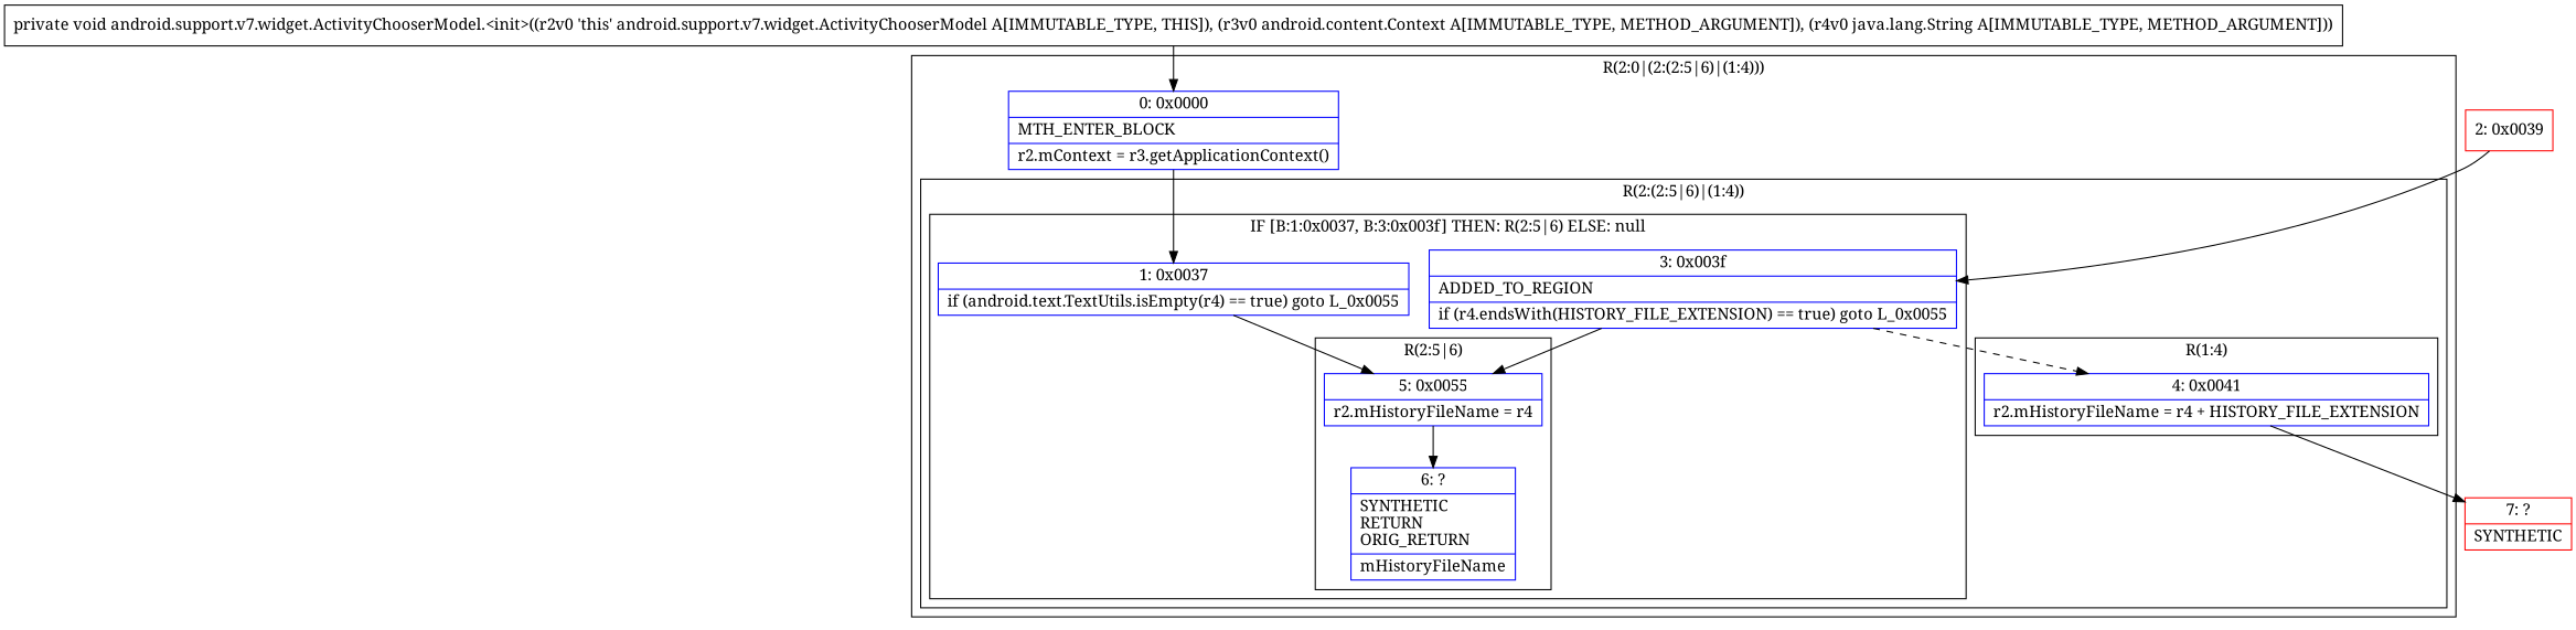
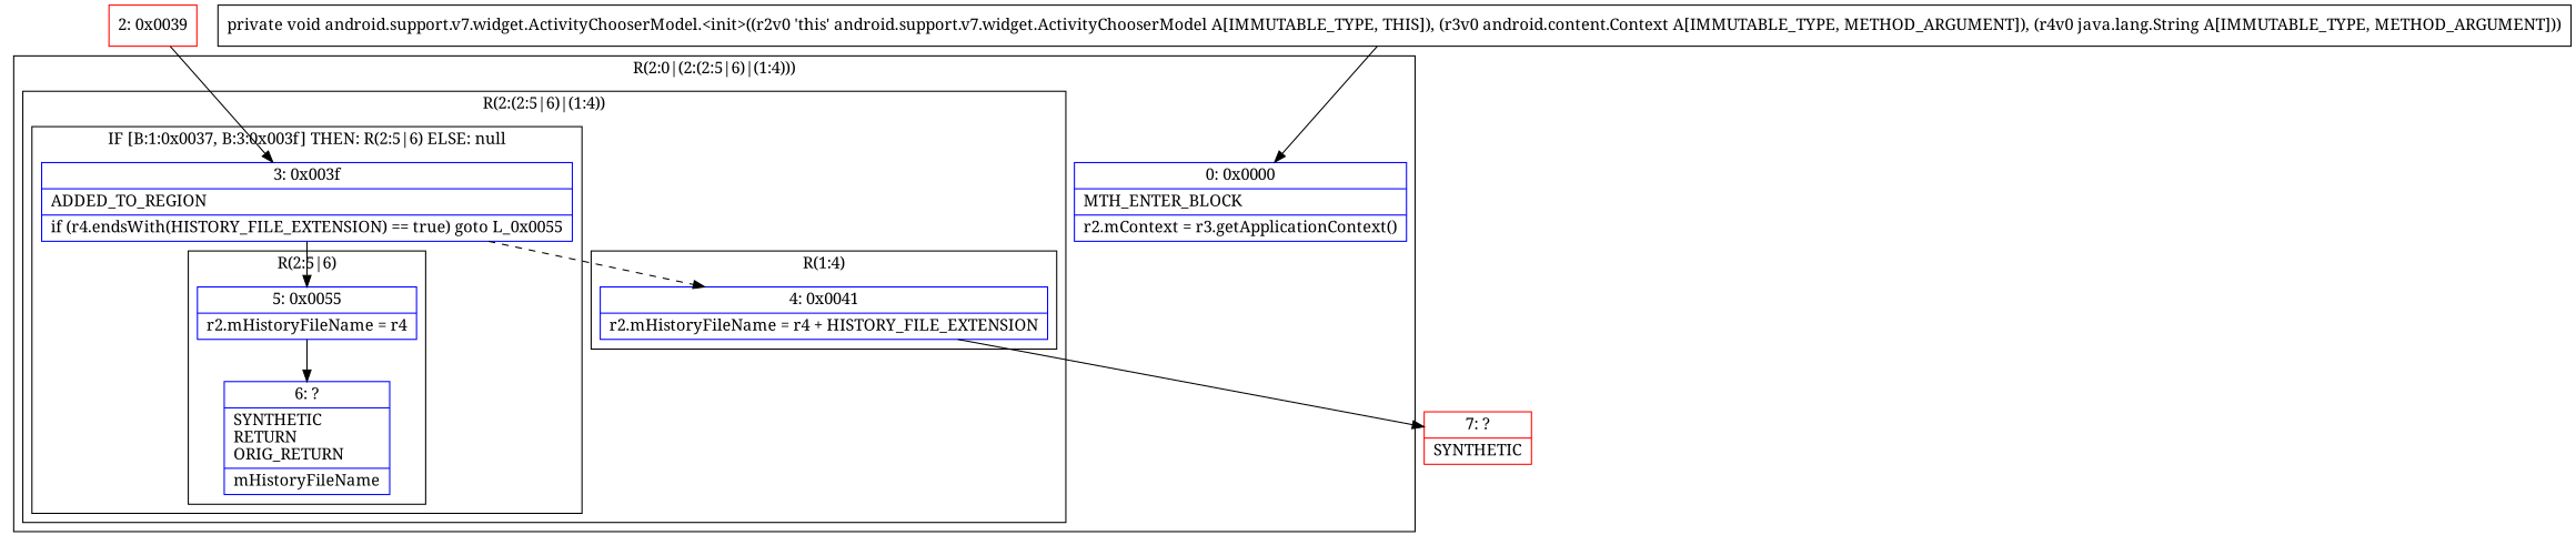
  digraph {
    fontname="Noto Serif"
    node [color=blue fontname="Noto Serif" shape=record]
    edge [fontname="Noto Serif"]
    n1 [label="{5\:\ 0x0055|r2.mHistoryFileName = r4\l}"]
    n2 [label="{6\:\ ?|SYNTHETIC\lRETURN\lORIG_RETURN\l|mHistoryFileName\l}"]
-   n3 [label="{1\:\ 0x0037|if (android.text.TextUtils.isEmpty(r4) == true) goto L_0x0055\l}"]
    n4 [label="{3\:\ 0x003f|ADDED_TO_REGION\l|if (r4.endsWith(HISTORY_FILE_EXTENSION) == true) goto L_0x0055\l}"]
    n5 [label="{4\:\ 0x0041|r2.mHistoryFileName = r4 + HISTORY_FILE_EXTENSION\l}"]
    n6 [label="{0\:\ 0x0000|MTH_ENTER_BLOCK\l|r2.mContext = r3.getApplicationContext()\l}"]
    n7 [color=red label="{7\:\ ?|SYNTHETIC\l}"]
    n8 [color=red label="{2\:\ 0x0039}"]
    n9 [label="{private void android.support.v7.widget.ActivityChooserModel.\<init\>((r2v0 'this' android.support.v7.widget.ActivityChooserModel A[IMMUTABLE_TYPE, THIS]), (r3v0 android.content.Context A[IMMUTABLE_TYPE, METHOD_ARGUMENT]), (r4v0 java.lang.String A[IMMUTABLE_TYPE, METHOD_ARGUMENT])) }" color=""]
    subgraph cluster_1 {
      label="R(2:0|(2:(2:5|6)|(1:4)))"
      n6
      subgraph cluster_2 {
        label="R(2:(2:5|6)|(1:4))"
        subgraph cluster_3 {
          label="IF [B:1:0x0037, B:3:0x003f] THEN: R(2:5|6) ELSE: null"
-         n3
          n4
          subgraph cluster_4 {
            label="R(2:5|6)"
            n1
            n2
          }
        }
        subgraph cluster_5 {
          label="R(1:4)"
          n5
        }
      }
    }
    n1 -> n2
-   n3 -> n1
    n4 -> n1
    n4 -> n5 [style=dashed]
    n5 -> n7
-   n6 -> n3
    n8 -> n4
    n9 -> n6
  }
